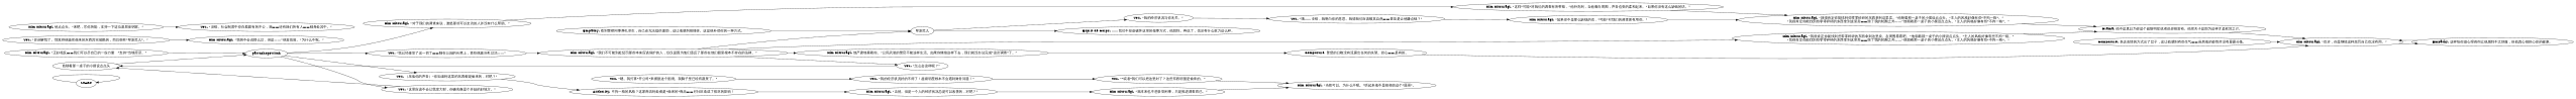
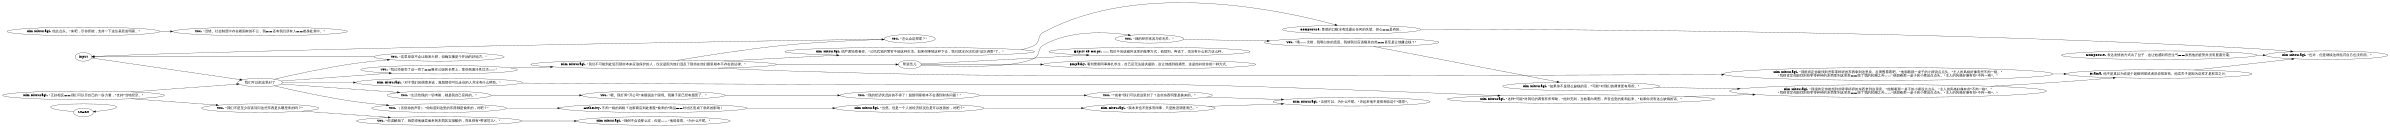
  digraph {
    rankdir=LR
    n1 [label=START]
-   n2 [label="他朝着那一桌子的小摆设点点头"]
-   n3 [label=pawnshopswitch]
+   n2 [label=input]
+   n3 [label="我们可以把这里封了"]
    n4 [label="Kim Kitsuragi: “对于我们的调查来说，激怒那些可以走访的人并没有什么帮助。”"]
    n5 [label="You: （压低你的声音）“你知道到这里的东西都是偷来的，对吧？”"]
+   n6 [label="You: “生活给我的一切考验，都是我自己应得的。”"]
    n7 [label="You: “这里应该不会让我发大财，但确实像是个开始的好地方。”"]
    n8 [label="You: “我已经接受了这一切了——睡在公园的长凳上，靠些残羹冷炙过活……”"]
    n9 [label="Kim Kitsuragi: “我很肯定你能找到些零零碎碎的东西拿到这里卖。”他朝着那一桌子的小摆设点点头。“主人的风格好像有些*不拘一格*。”\n“我很肯定你能找到些零零碎碎的东西拿到这里卖——除了我的轮圈之外……”他朝着那一桌子的小摆设点点头。“主人的风格好像有些*不拘一格*。”"]
    n10 [label="Drama: 他不是真以为你是个超级明星或者说你很富裕。他卖关子是因为这样才是权宜之计。"]
    n11 [label="Kim Kitsuragi: “也许，但是继续这样惩罚自己也没有用。”"]
    n12 [label="Empathy: 看到警察同事挣扎求生，自己还无法提供援助，这让他感到很痛苦。这是他补偿你的一种方式。"]
    n13 [label="You: “*或者*我们可以把这里封了？这些东西明显是偷来的。”"]
    n14 [label="Kim Kitsuragi: “当然可以。为什么不呢。”听起来他不是很相信这个*愿景*。"]
    n15 [label="Kim Kitsuragi: “当然。但是一个人的经济状况总是可以改善的，对吧？”"]
    n16 [label="Kim Kitsuragi: “我本来也不想多管闲事，只是推进调查而已。”"]
    n17 [label="帮派范儿"]
    n18 [label="You: “我的经济状况与你无关。”"]
    n19 [label="Esprit de Corps: ……我们不应该破坏这里的做事方式，他想到。再说了，也没有什么权力这么样。"]
    n20 [label="You: “哦……没错，我明白你的意思。我猜我们应该顺其自然——甚至是让他赚点钱？”"]
    n21 [label="You: “你误解我了。我觉得他贩卖偷来的东西其实挺酷的，而且很有*帮派范儿*。”"]
    n22 [label="Kim Kitsuragi: “我倒不会说那么过，但是……”他耸耸肩。“为什么不呢。”"]
    n23 [label="Kim Kitsuragi: “这样*可能*对我们的调查有所帮助，”他补充到，当他看向周围，声音也变的柔和起来。“如果你没有这么缺钱的话。”"]
    n24 [label="You: “我的经济状况好的不得了！超级明星根本不会遇到财务问题！”"]
    n25 [label="Kim Kitsuragi: “正好相反——我们可以尽自己的一份力量，*支持*当地经济。”"]
+   n26 [label="You: “我们不是至少应该问问这些东西是从哪里来的吗？”"]
    n27 [label="Kim Kitsuragi: “如果你不是那么缺钱的话，*可能*对我们的调查更有用些。”"]
    n28 [label="You: “嗯。我打算*开公司*来摆脱这个困境。我脑子里已经有愿景了。”"]
-   n29 [label="Empathy: 这样给你做心理咨询让他感到不太舒服，但他真心很担心你的健康。"]
    n30 [label="Kim Kitsuragi: “我很肯定你能找到些零零碎碎的东西拿到这里卖。在周围看看吧。”他朝着那一桌子的小摆设点点头。“主人的风格好像有些不拘一格。”\n“我很肯定你能找到些零零碎碎的东西拿到这里卖——除了我的轮圈之外……”他朝着那一桌子的小摆设点点头。“主人的风格好像有些*不拘一格*。”"]
    n31 [label="Composure: 表达友情的方式出了岔子，这让他感到有些生气——虽然他的姿势并没有显露分毫。"]
    n32 [label="Authority: 不拘一格的风格？这家商店到处都是*偷来的*商品——对社区造成了很坏的影响！"]
    n33 [label="Kim Kitsuragi: “我们不可能到处惩罚那些本来应该保护的人，仅仅是因为他们违反了那些在他们眼里根本不存在的法律。”"]
    n34 [label="Kim Kitsuragi: 他严肃地看着你。“公民武装的警官不能这样生活。如果你继续这样下去，我们就没办法完成*这次调查*了。”"]
    n35 [label="You: “怎么会这样呢？”"]
    n36 [label="Composure: 警督的口吻没有流露出任何的失望。担心——是有的。"]
    n37 [label="You: “没错。社会制度中存在着固有的不公，我——还有我们所有人——都身处其中。”"]
    n38 [label="Kim Kitsuragi: 他点点头。“来吧，尽你所能，支持一下这位基层发明家。”"]
    n1 -> n1
    n2 -> n3
    n3 -> n4
    n3 -> n5
+   n3 -> n6
    n3 -> n7
    n3 -> n8
    n4 -> n23
    n5 -> n32
+   n6 -> n28
    n7 -> n2
    n8 -> n33
    n9 -> n10
    n10 -> n11
-   n11 -> n29
    n13 -> n14
    n15 -> n16
    n16 -> n14
-   n12 -> n17
+   n17 -> n12
    n17 -> n18
    n17 -> n19
    n18 -> n20
    n20 -> n27
    n21 -> n22
    n23 -> n9
    n24 -> n13
    n25 -> n3
+   n25 -> n26
+   n26 -> n21
    n27 -> n9
    n28 -> n24
-   n29 -> n11
    n30 -> n10
    n31 -> n11
    n32 -> n15
    n33 -> n17
    n33 -> n30
    n33 -> n34
    n33 -> n35
    n34 -> n36
    n35 -> n2
    n36 -> n11
    n38 -> n37
  }
